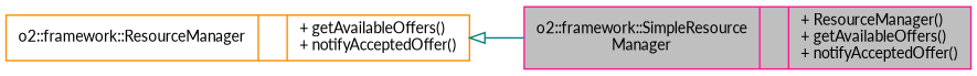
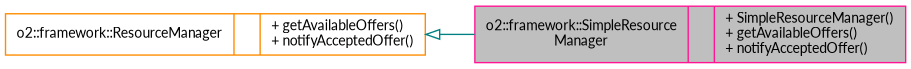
  digraph {
    rankdir=LR
    fontname=Lato
    node [fontname=Lato fontsize=10 shape=record]
-   n1 [color=deeppink fillcolor=grey75 fontcolor=black height=0.2 label="{o2::framework::SimpleResource\lManager\n||+ ResourceManager()\l+ getAvailableOffers()\l+ notifyAcceptedOffer()\l}" style=filled width=0.4]
+   n1 [color=deeppink fillcolor=grey75 fontcolor=black height=0.2 label="{o2::framework::SimpleResource\lManager\n||+ SimpleResourceManager()\l+ getAvailableOffers()\l+ notifyAcceptedOffer()\l}" style=filled width=0.4]
    n2 [color=darkorange height=0.2 label="{o2::framework::ResourceManager\n||+ getAvailableOffers()\l+ notifyAcceptedOffer()\l}" width=0.4]
    n2 -> n1 [arrowtail=onormal color=teal dir=back fontname=Lato fontsize=10 labelfontname=Helvetica labelfontsize=10 style=solid]
  }
